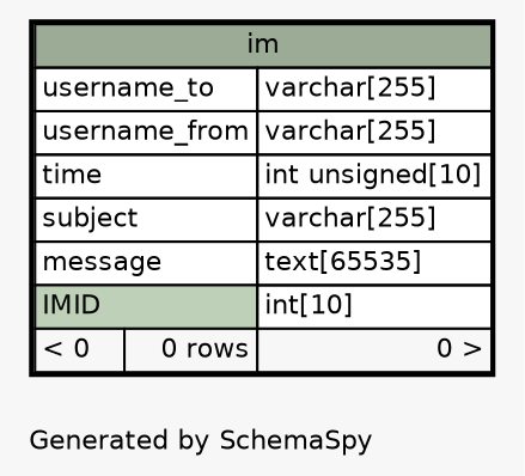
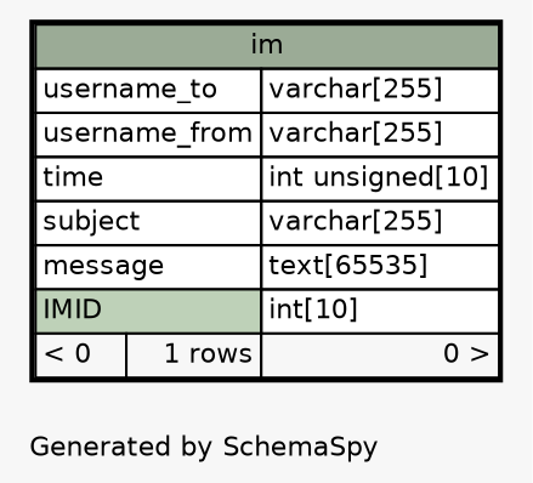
  digraph {
    bgcolor="#f7f7f7"
    fontname=Helvetica
    fontsize=11
    label="\nGenerated by SchemaSpy"
    labeljust=l
    nodesep=0.18
    rankdir=RL
    ranksep=0.46
-   n1 [fontname=Helvetica fontsize=11 label=<     <TABLE BORDER="2" CELLBORDER="1" CELLSPACING="0" BGCOLOR="#ffffff">       <TR><TD COLSPAN="3" BGCOLOR="#9bab96" ALIGN="CENTER">im</TD></TR>       <TR><TD PORT="username_to" COLSPAN="2" ALIGN="LEFT">username_to</TD><TD PORT="username_to.type" ALIGN="LEFT">varchar[255]</TD></TR>       <TR><TD PORT="username_from" COLSPAN="2" ALIGN="LEFT">username_from</TD><TD PORT="username_from.type" ALIGN="LEFT">varchar[255]</TD></TR>       <TR><TD PORT="time" COLSPAN="2" ALIGN="LEFT">time</TD><TD PORT="time.type" ALIGN="LEFT">int unsigned[10]</TD></TR>       <TR><TD PORT="subject" COLSPAN="2" ALIGN="LEFT">subject</TD><TD PORT="subject.type" ALIGN="LEFT">varchar[255]</TD></TR>       <TR><TD PORT="message" COLSPAN="2" ALIGN="LEFT">message</TD><TD PORT="message.type" ALIGN="LEFT">text[65535]</TD></TR>       <TR><TD PORT="IMID" COLSPAN="2" BGCOLOR="#bed1b8" ALIGN="LEFT">IMID</TD><TD PORT="IMID.type" ALIGN="LEFT">int[10]</TD></TR>       <TR><TD ALIGN="LEFT" BGCOLOR="#f7f7f7">&lt; 0</TD><TD ALIGN="RIGHT" BGCOLOR="#f7f7f7">0 rows</TD><TD ALIGN="RIGHT" BGCOLOR="#f7f7f7">0 &gt;</TD></TR>     </TABLE>> shape=plaintext]
+   n1 [fontname=Helvetica fontsize=11 label=<     <TABLE BORDER="2" CELLBORDER="1" CELLSPACING="0" BGCOLOR="#ffffff">       <TR><TD COLSPAN="3" BGCOLOR="#9bab96" ALIGN="CENTER">im</TD></TR>       <TR><TD PORT="username_to" COLSPAN="2" ALIGN="LEFT">username_to</TD><TD PORT="username_to.type" ALIGN="LEFT">varchar[255]</TD></TR>       <TR><TD PORT="username_from" COLSPAN="2" ALIGN="LEFT">username_from</TD><TD PORT="username_from.type" ALIGN="LEFT">varchar[255]</TD></TR>       <TR><TD PORT="time" COLSPAN="2" ALIGN="LEFT">time</TD><TD PORT="time.type" ALIGN="LEFT">int unsigned[10]</TD></TR>       <TR><TD PORT="subject" COLSPAN="2" ALIGN="LEFT">subject</TD><TD PORT="subject.type" ALIGN="LEFT">varchar[255]</TD></TR>       <TR><TD PORT="message" COLSPAN="2" ALIGN="LEFT">message</TD><TD PORT="message.type" ALIGN="LEFT">text[65535]</TD></TR>       <TR><TD PORT="IMID" COLSPAN="2" BGCOLOR="#bed1b8" ALIGN="LEFT">IMID</TD><TD PORT="IMID.type" ALIGN="LEFT">int[10]</TD></TR>       <TR><TD ALIGN="LEFT" BGCOLOR="#f7f7f7">&lt; 0</TD><TD ALIGN="RIGHT" BGCOLOR="#f7f7f7">1 rows</TD><TD ALIGN="RIGHT" BGCOLOR="#f7f7f7">0 &gt;</TD></TR>     </TABLE>> shape=plaintext]
  }
